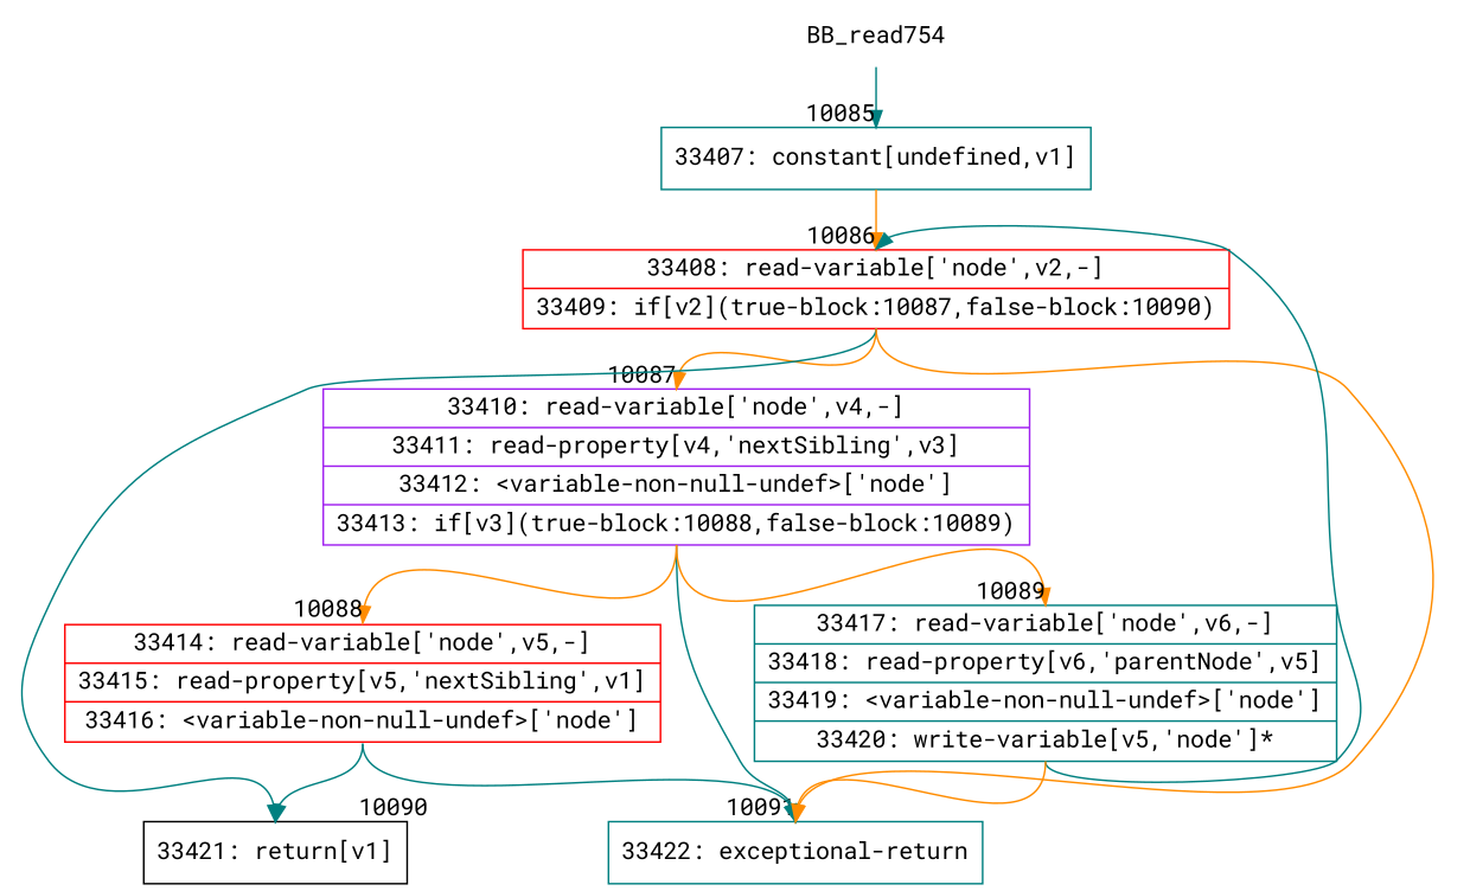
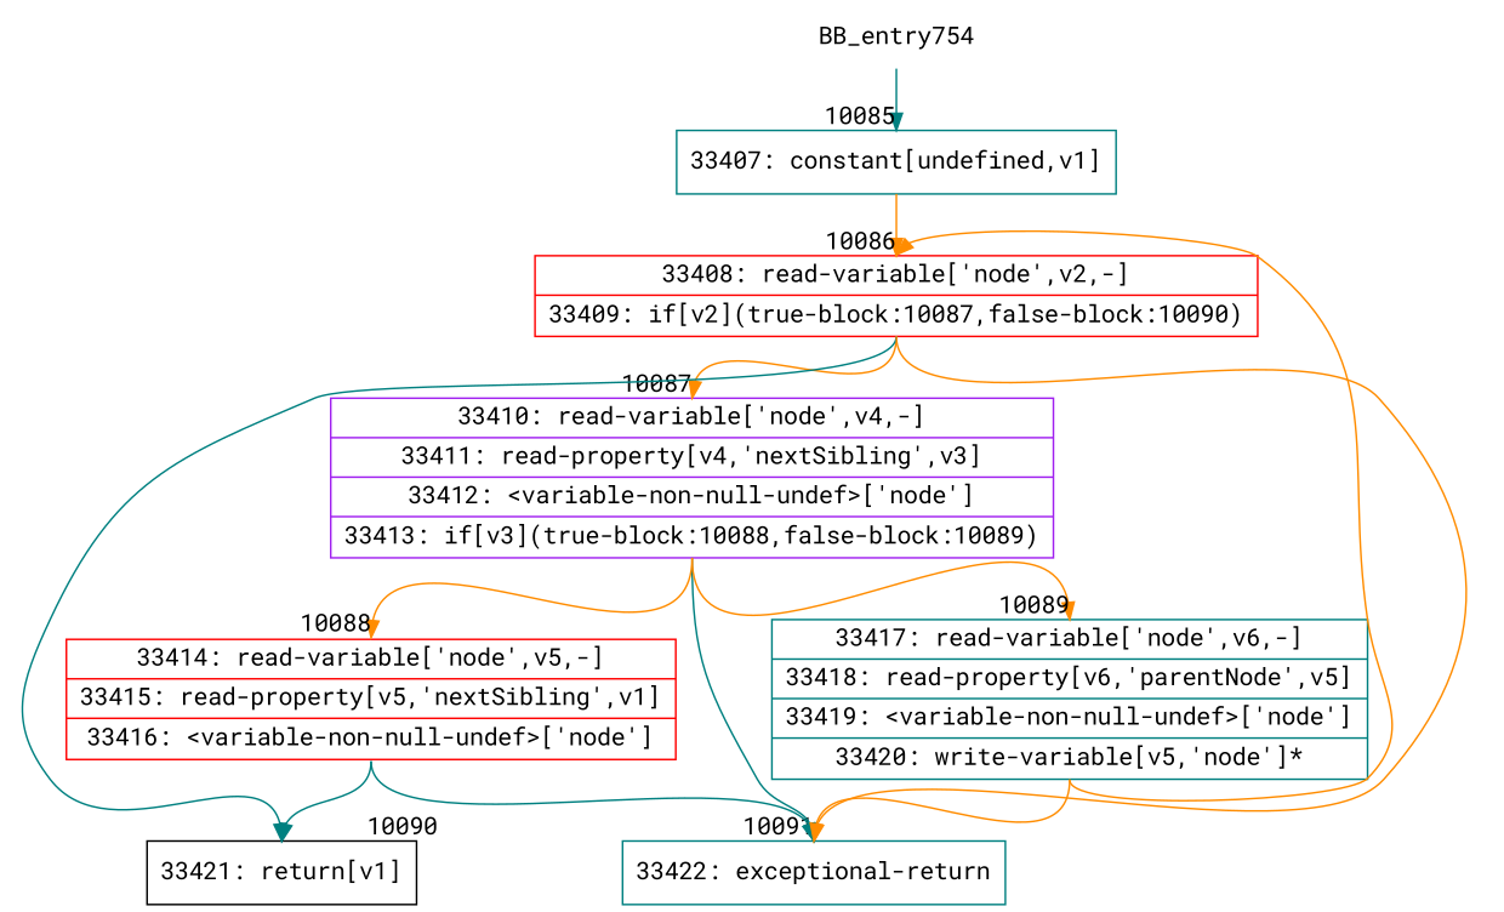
  digraph {
    fontname="Roboto Mono"
    rankdir=TD
    node [color=red fontname="Roboto Mono" shape=record]
    edge [color=teal fontname="Roboto Mono" headport=n tailport=s]
-   BB_entry754 [shape=none label=BB_read754]
+   BB_entry754 [shape=none]
    n2 [color=teal label="{33407: constant[undefined,v1]}"]
    n3 [label="{33408: read-variable['node',v2,-]|33409: if[v2](true-block:10087,false-block:10090)}"]
    n4 [color=purple label="{33410: read-variable['node',v4,-]|33411: read-property[v4,'nextSibling',v3]|33412: \<variable-non-null-undef\>['node']|33413: if[v3](true-block:10088,false-block:10089)}"]
    n5 [color=black label="{33421: return[v1]}"]
    n6 [color=teal label="{33422: exceptional-return}"]
    n7 [label="{33414: read-variable['node',v5,-]|33415: read-property[v5,'nextSibling',v1]|33416: \<variable-non-null-undef\>['node']}"]
    n8 [color=teal label="{33417: read-variable['node',v6,-]|33418: read-property[v6,'parentNode',v5]|33419: \<variable-non-null-undef\>['node']|33420: write-variable[v5,'node']*}"]
    BB_entry754 -> n2 [headlabel="    10085"]
    n2 -> n3 [color=darkorange headlabel="      10086"]
    n3 -> n4 [color=darkorange headlabel="      10087"]
    n3 -> n5 [headlabel="      10090"]
    n3 -> n6 [color=darkorange headlabel="      10091"]
    n4 -> n6
    n4 -> n7 [color=darkorange headlabel="      10088"]
    n4 -> n8 [color=darkorange headlabel="      10089"]
    n7 -> n5
    n7 -> n6
-   n8 -> n3
+   n8 -> n3 [color=darkorange]
    n8 -> n6 [color=darkorange]
  }
